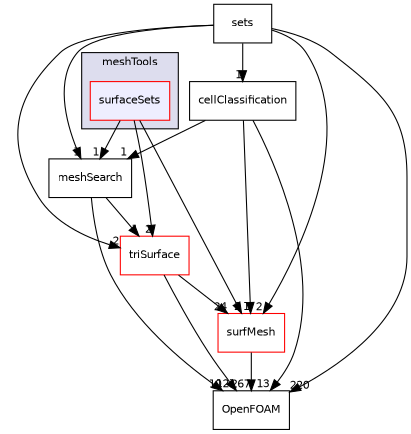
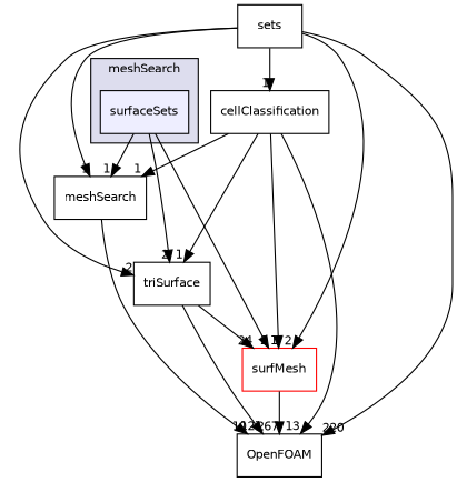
  digraph {
    compound=true
    node [fontname=Helvetica fontsize=10 shape=box]
    edge [headlabel=1 labeldistance=1.5 labelfontname=Helvetica labelfontsize=10]
-   n1 [fillcolor="#eeeeff" label=surfaceSets pencolor=black style=filled color=red]
+   n1 [fillcolor="#eeeeff" label=surfaceSets pencolor=black style=filled]
    n2 [color=red label=surfMesh]
    n3 [label=meshSearch]
-   n4 [color=red label=triSurface]
+   n4 [color=black label=triSurface]
    n5 [color=black label=OpenFOAM]
    n6 [color=black label=sets]
    n7 [label=cellClassification]
    subgraph cluster_1 {
      bgcolor="#ddddee"
      fontname=Helvetica
      fontsize=10
-     label=meshTools
+     label=meshSearch
      pencolor=black
      n1
    }
    n1 -> n2 [headlabel=2]
    n1 -> n3
    n1 -> n4 [headlabel=2]
    n2 -> n5 [headlabel=267]
    n3 -> n5 [headlabel=10]
    n4 -> n2 [headlabel=24]
    n4 -> n5 [headlabel=121]
    n6 -> n2 [headlabel=2]
    n6 -> n3
    n6 -> n4 [headlabel=2]
    n6 -> n5 [headlabel=220]
    n6 -> n7
    n7 -> n2
    n7 -> n3
-   n3 -> n4
+   n7 -> n4
    n7 -> n5 [headlabel=13]
  }
